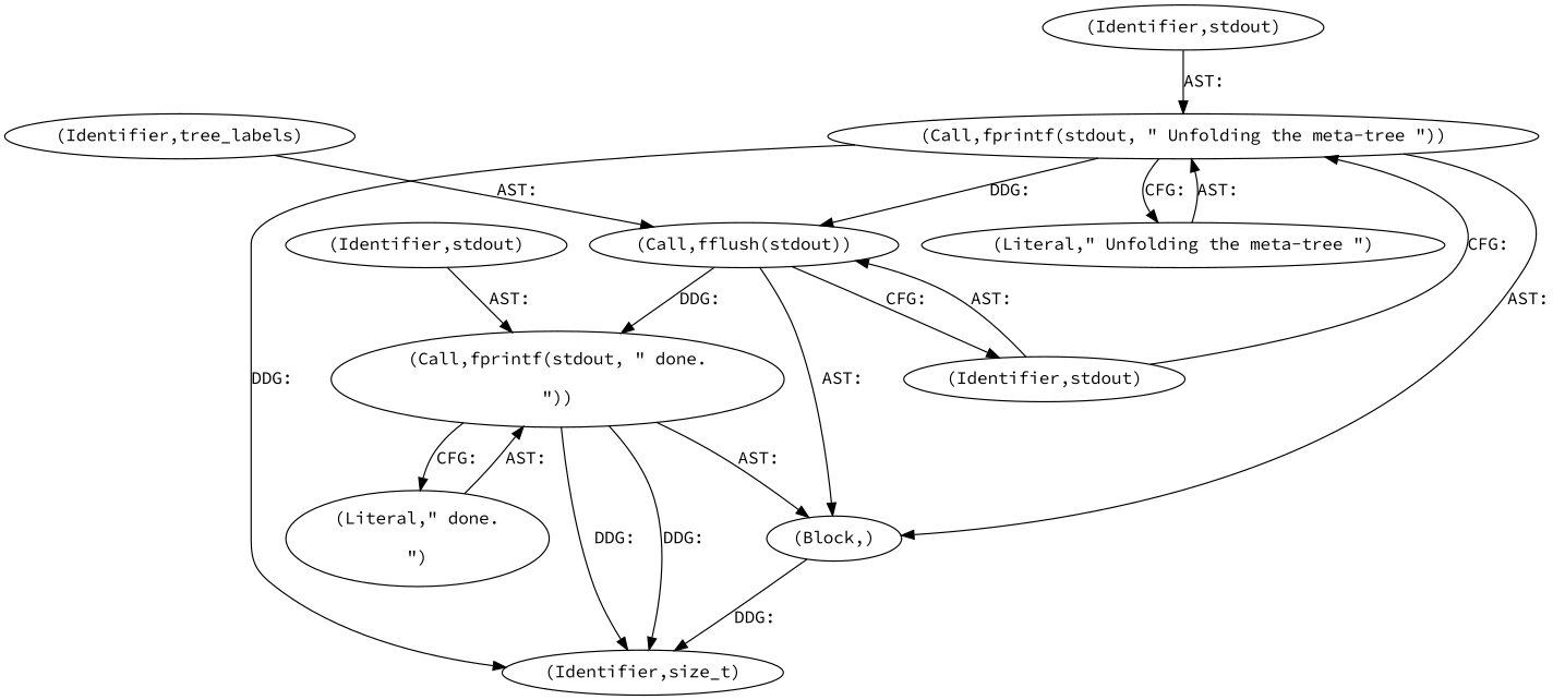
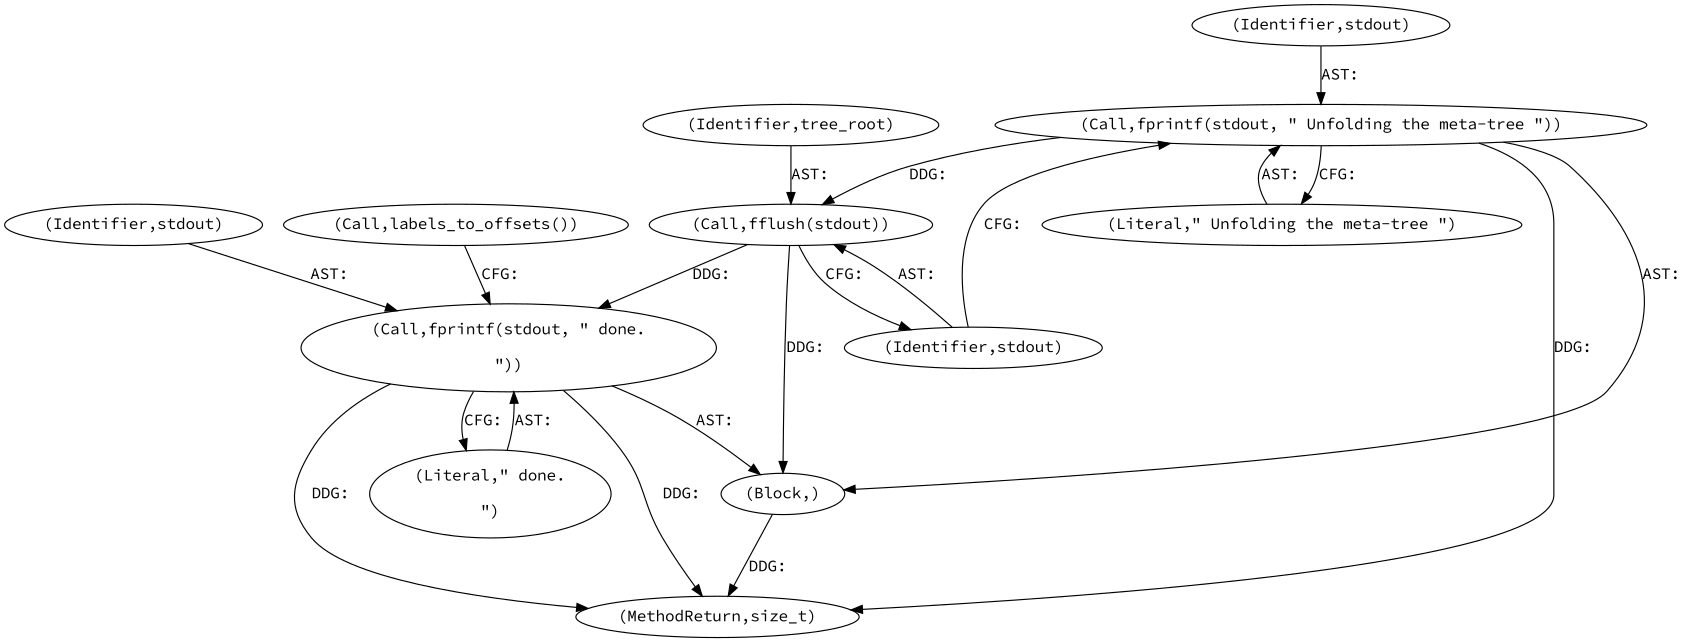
  digraph {
    fontname="Source Code Pro"
    node [fontname="Source Code Pro"]
    edge [fontname="Source Code Pro"]
    n1 [label="(Call,fprintf(stdout, \" Unfolding the meta-tree \"))"]
    n2 [label="(Call,fflush(stdout))"]
    n3 [label="(Block,)"]
-   n4 [label="(Identifier,size_t)"]
+   n4 [label="(MethodReturn,size_t)"]
    n5 [label="(Literal,\" Unfolding the meta-tree \")"]
    n6 [label="(Call,fprintf(stdout, \" done.\n\n\"))"]
    n7 [label="(Identifier,stdout)"]
    n8 [label="(Literal,\" done.\n\n\")"]
-   n9 [label="(Identifier,tree_labels)"]
+   n9 [label="(Identifier,tree_root)"]
    n10 [label="(Identifier,stdout)"]
+   n11 [label="(Call,labels_to_offsets())"]
    n12 [label="(Identifier,stdout)"]
    n1 -> n2 [label="DDG: "]
    n1 -> n3 [label="AST: "]
    n1 -> n4 [label="DDG: "]
    n1 -> n5 [label="CFG: "]
-   n2 -> n3 [label="AST: "]
+   n2 -> n3 [label="DDG: "]
    n2 -> n6 [label="DDG: "]
    n2 -> n7 [label="CFG: "]
    n3 -> n4 [label="DDG: "]
    n5 -> n1 [label="AST: "]
    n6 -> n3 [label="AST: "]
    n6 -> n4 [label="DDG: "]
    n6 -> n4 [label="DDG: "]
    n6 -> n8 [label="CFG: "]
    n7 -> n1 [label="CFG: "]
    n7 -> n2 [label="AST: "]
    n8 -> n6 [label="AST: "]
    n9 -> n2 [label="AST: "]
    n10 -> n1 [label="AST: "]
+   n11 -> n6 [label="CFG: "]
    n12 -> n6 [label="AST: "]
  }
